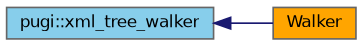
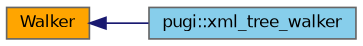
  digraph {
    rankdir=LR
    node [color=gray40 fontname=Helvetica fontsize=10 shape=record style=filled]
    n1 [fillcolor=orange fontcolor=black height=0.2 label=Walker width=0.4]
    n2 [fillcolor=skyblue height=0.2 label="pugi::xml_tree_walker" width=0.4]
-   n2 -> n1 [color=midnightblue dir=back fontname=Helvetica fontsize=10 labelfontname=Helvetica labelfontsize=10 style=solid]
+   n1 -> n2 [color=midnightblue dir=back fontname=Helvetica fontsize=10 labelfontname=Helvetica labelfontsize=10 style=solid]
  }
